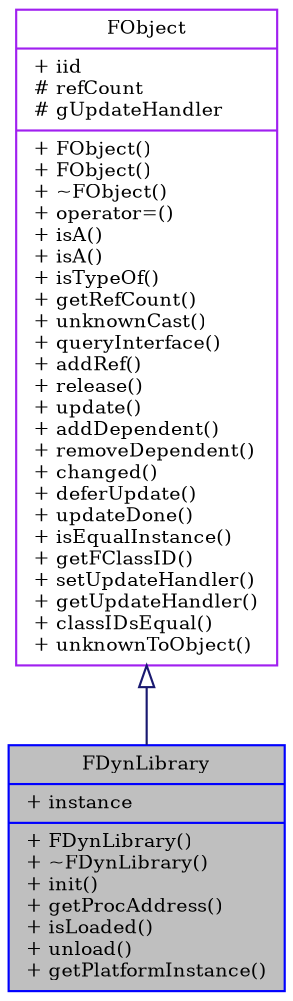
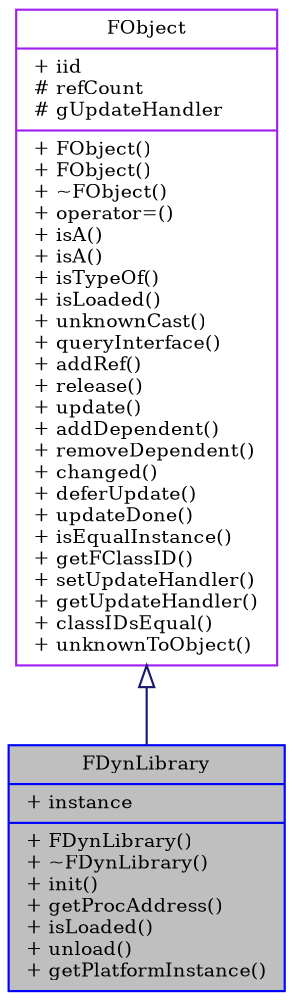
  digraph {
    fontname="DejaVu Serif"
    node [fontname="DejaVu Serif" fontsize=9 shape=record]
    n1 [color=blue fillcolor=grey75 fontcolor=black height=0.2 label="{FDynLibrary\n|+ instance\l|+ FDynLibrary()\l+ ~FDynLibrary()\l+ init()\l+ getProcAddress()\l+ isLoaded()\l+ unload()\l+ getPlatformInstance()\l}" style=filled width=0.4]
-   n2 [color=purple height=0.2 label="{FObject\n|+ iid\l# refCount\l# gUpdateHandler\l|+ FObject()\l+ FObject()\l+ ~FObject()\l+ operator=()\l+ isA()\l+ isA()\l+ isTypeOf()\l+ getRefCount()\l+ unknownCast()\l+ queryInterface()\l+ addRef()\l+ release()\l+ update()\l+ addDependent()\l+ removeDependent()\l+ changed()\l+ deferUpdate()\l+ updateDone()\l+ isEqualInstance()\l+ getFClassID()\l+ setUpdateHandler()\l+ getUpdateHandler()\l+ classIDsEqual()\l+ unknownToObject()\l}" width=0.4]
+   n2 [color=purple height=0.2 label="{FObject\n|+ iid\l# refCount\l# gUpdateHandler\l|+ FObject()\l+ FObject()\l+ ~FObject()\l+ operator=()\l+ isA()\l+ isA()\l+ isTypeOf()\l+ isLoaded()\l+ unknownCast()\l+ queryInterface()\l+ addRef()\l+ release()\l+ update()\l+ addDependent()\l+ removeDependent()\l+ changed()\l+ deferUpdate()\l+ updateDone()\l+ isEqualInstance()\l+ getFClassID()\l+ setUpdateHandler()\l+ getUpdateHandler()\l+ classIDsEqual()\l+ unknownToObject()\l}" width=0.4]
    n2 -> n1 [arrowtail=empty color=midnightblue dir=back fontname="DejaVu Serif" fontsize=9 labelfontname=Arial labelfontsize=9 style=solid]
  }
